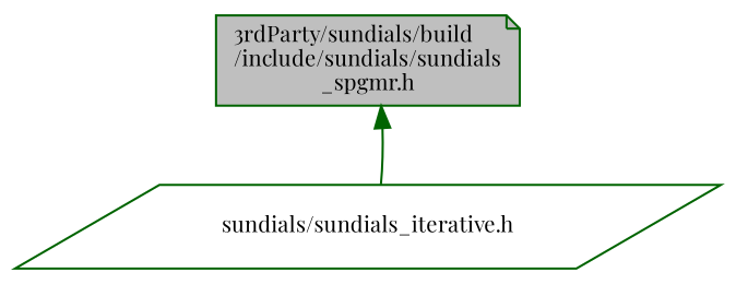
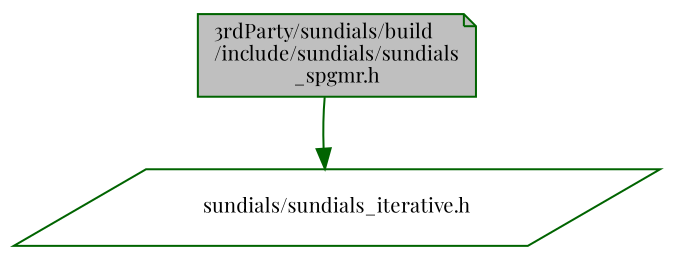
  digraph {
    fontname="Playfair Display"
    node [color=darkgreen fontname="Playfair Display" fontsize=10 style=filled]
    n1 [fillcolor=grey75 fontcolor=black height=0.2 label="3rdParty/sundials/build\l/include/sundials/sundials\l_spgmr.h" shape=note width=0.4]
    n2 [fillcolor=white height=0.2 label="sundials/sundials_iterative.h" shape=parallelogram width=0.4]
-   n2 -> n1 [color=darkgreen fontname="Playfair Display" fontsize=10 labelfontname=Helvetica labelfontsize=10 style=solid]
+   n1 -> n2 [color=darkgreen fontname="Playfair Display" fontsize=10 labelfontname=Helvetica labelfontsize=10 style=solid]
  }
